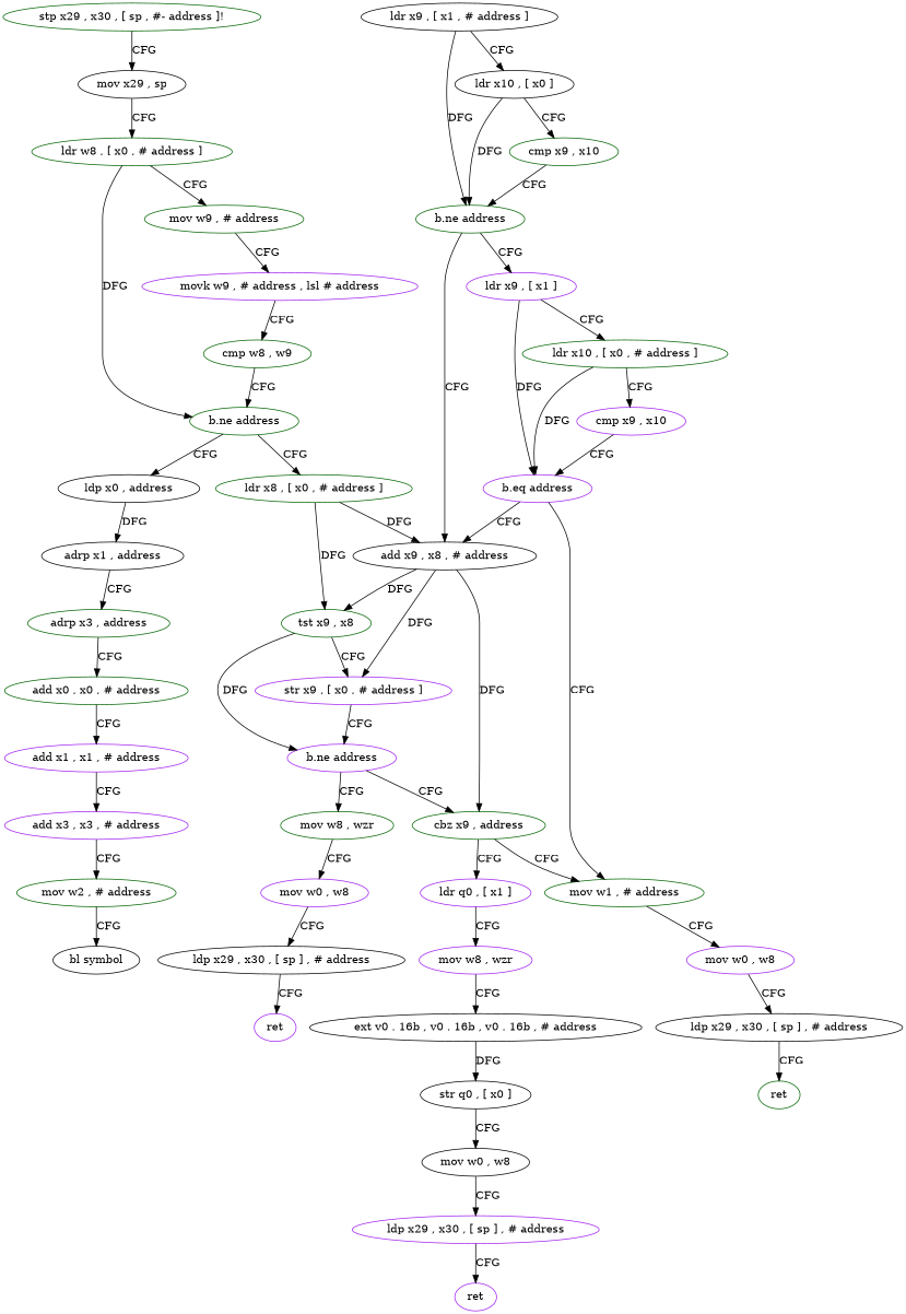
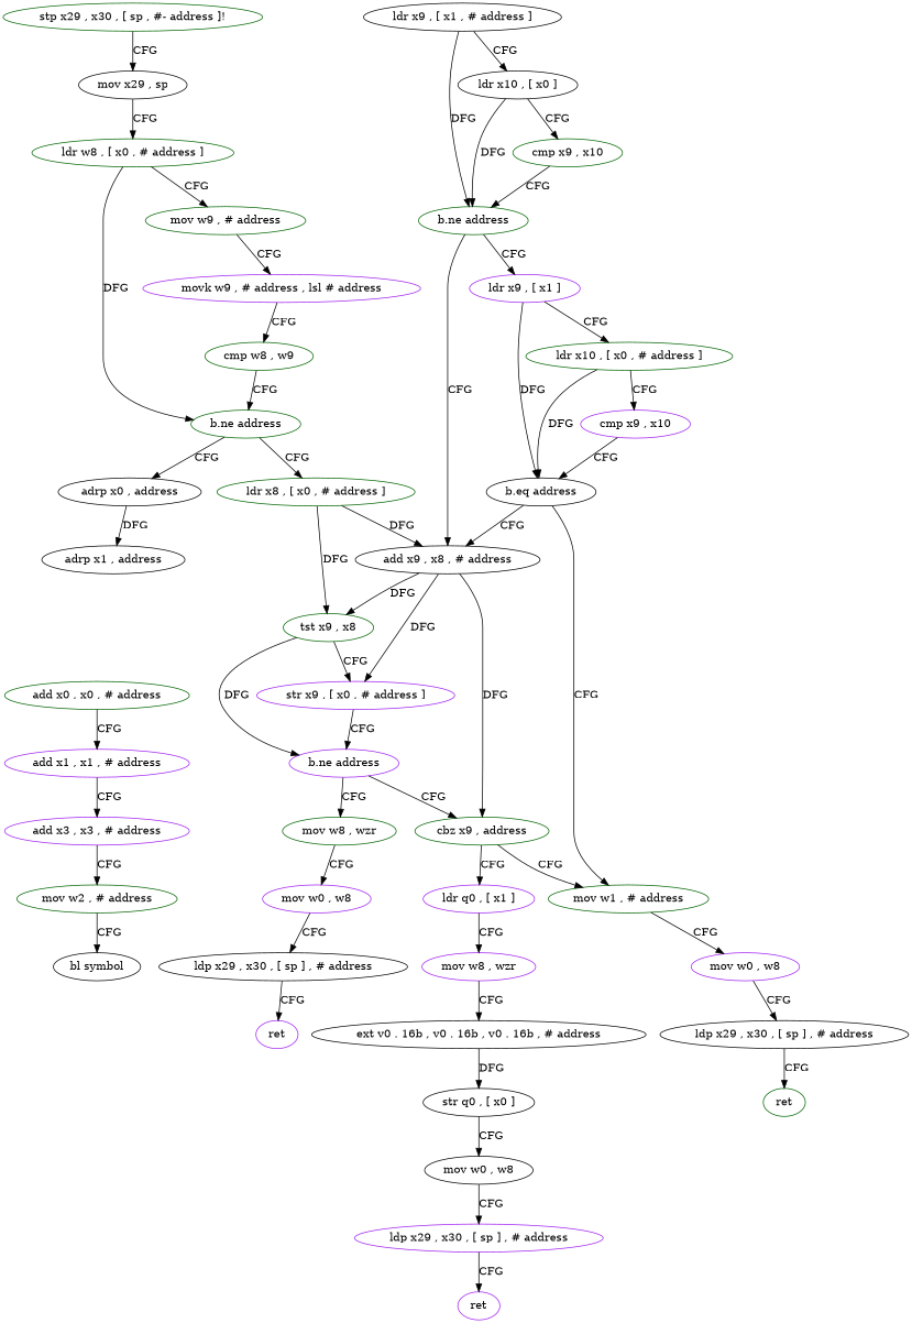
  digraph {
    node [color=darkgreen]
    n1 [label="stp x29 , x30 , [ sp , #- address ]!"]
    n2 [color=black label="mov x29 , sp"]
    n3 [label="ldr w8 , [ x0 , # address ]"]
    n4 [label="mov w9 , # address"]
    n5 [label="b.ne address"]
    n6 [color=purple label="movk w9 , # address , lsl # address"]
-   n7 [color=black label="ldp x0 , address"]
+   n7 [color=black label="adrp x0 , address"]
    n8 [label="ldr x8 , [ x0 , # address ]"]
    n9 [label="cmp w8 , w9"]
    n10 [color=black label="adrp x1 , address"]
    n11 [color=black label="add x9 , x8 , # address"]
    n12 [label="tst x9 , x8"]
-   n13 [label="adrp x3 , address"]
    n14 [color=purple label="str x9 , [ x0 , # address ]"]
    n15 [label="cbz x9 , address"]
    n16 [color=purple label="b.ne address"]
    n17 [label="add x0 , x0 , # address"]
    n18 [color=purple label="add x1 , x1 , # address"]
    n19 [color=purple label="add x3 , x3 , # address"]
    n20 [label="mov w2 , # address"]
    n21 [color=black label="bl symbol"]
    n22 [color=black label="ldr x9 , [ x1 , # address ]"]
    n23 [color=black label="ldr x10 , [ x0 ]"]
    n24 [label="b.ne address"]
    n25 [label="mov w1 , # address"]
    n26 [color=purple label="ldr q0 , [ x1 ]"]
    n27 [label="cmp x9 , x10"]
    n28 [color=purple label="ldr x9 , [ x1 ]"]
    n29 [label="mov w8 , wzr"]
    n30 [color=purple label="mov w0 , w8"]
    n31 [color=black label="ldp x29 , x30 , [ sp ] , # address"]
    n32 [color=purple label="mov w0 , w8"]
    n33 [color=purple label="mov w8 , wzr"]
    n34 [label="ldr x10 , [ x0 , # address ]"]
-   n35 [color=purple label="b.eq address"]
+   n35 [color=black label="b.eq address"]
    n36 [color=purple label="cmp x9 , x10"]
    n37 [color=purple label=ret]
    n38 [color=black label="ldp x29 , x30 , [ sp ] , # address"]
    n39 [color=black label="ext v0 . 16b , v0 . 16b , v0 . 16b , # address"]
    n40 [color=black label="str q0 , [ x0 ]"]
    n41 [label=ret]
    n42 [color=black label="mov w0 , w8"]
    n43 [color=purple label="ldp x29 , x30 , [ sp ] , # address"]
    n44 [color=purple label=ret]
    n1 -> n2 [label=CFG]
    n2 -> n3 [label=CFG]
    n3 -> n4 [label=CFG]
    n3 -> n5 [label=DFG]
    n4 -> n6 [label=CFG]
    n5 -> n7 [label=CFG]
    n5 -> n8 [label=CFG]
    n6 -> n9 [label=CFG]
    n7 -> n10 [label=DFG]
    n8 -> n11 [label=DFG]
    n8 -> n12 [label=DFG]
    n9 -> n5 [label=CFG]
-   n10 -> n13 [label=CFG]
    n11 -> n12 [label=DFG]
    n11 -> n14 [label=DFG]
    n11 -> n15 [label=DFG]
    n12 -> n14 [label=CFG]
    n12 -> n16 [label=DFG]
-   n13 -> n17 [label=CFG]
    n14 -> n16 [label=CFG]
    n15 -> n25 [label=CFG]
    n15 -> n26 [label=CFG]
    n16 -> n15 [label=CFG]
    n16 -> n29 [label=CFG]
    n17 -> n18 [label=CFG]
    n18 -> n19 [label=CFG]
    n19 -> n20 [label=CFG]
    n20 -> n21 [label=CFG]
    n22 -> n23 [label=CFG]
    n22 -> n24 [label=DFG]
    n23 -> n24 [label=DFG]
    n23 -> n27 [label=CFG]
    n24 -> n11 [label=CFG]
    n24 -> n28 [label=CFG]
    n25 -> n32 [label=CFG]
    n26 -> n33 [label=CFG]
    n27 -> n24 [label=CFG]
    n28 -> n34 [label=CFG]
    n28 -> n35 [label=DFG]
    n29 -> n30 [label=CFG]
    n30 -> n31 [label=CFG]
    n31 -> n37 [label=CFG]
    n32 -> n38 [label=CFG]
    n33 -> n39 [label=CFG]
    n34 -> n35 [label=DFG]
    n34 -> n36 [label=CFG]
    n35 -> n11 [label=CFG]
    n35 -> n25 [label=CFG]
    n36 -> n35 [label=CFG]
    n38 -> n41 [label=CFG]
    n39 -> n40 [label=DFG]
    n40 -> n42 [label=CFG]
    n42 -> n43 [label=CFG]
    n43 -> n44 [label=CFG]
  }
